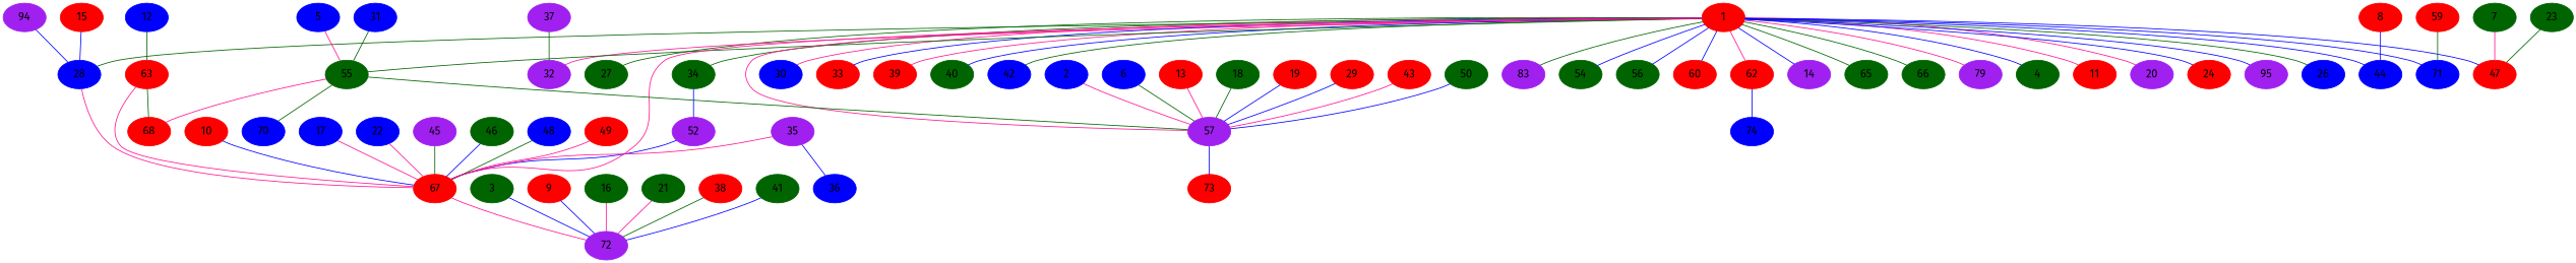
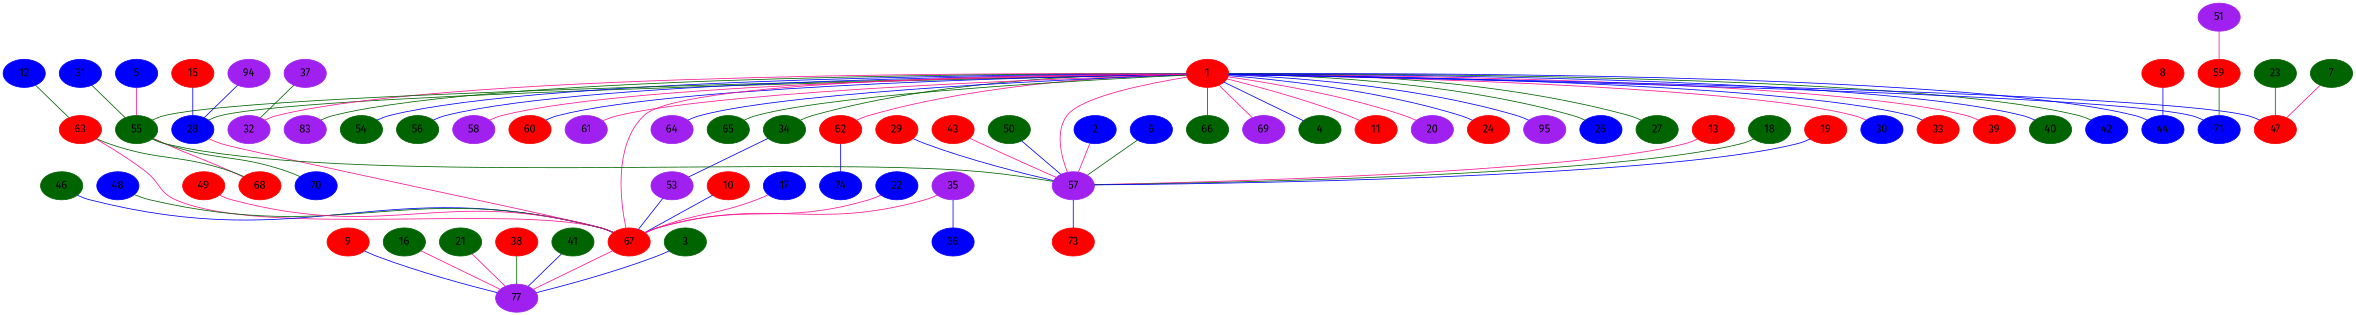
  graph {
    fontname="Fira Sans"
    node [color=red fontname="Fira Sans" style=filled]
    edge [color=blue fontname="Fira Sans" weight=1.0]
    4 [color=darkgreen]
    1
    11
    20 [color=purple]
    24
    n6 [color=purple label=95]
    26 [color=blue]
    27 [color=darkgreen]
    28 [color=blue]
    30 [color=blue]
    32 [color=purple]
    33
    34 [color=darkgreen]
    39
    40 [color=darkgreen]
    42 [color=blue]
    44 [color=blue]
    47
    n19 [color=purple label=83]
    54 [color=darkgreen]
    55 [color=darkgreen]
    56 [color=darkgreen]
    57 [color=purple]
+   58 [color=purple]
    60
+   61 [color=purple]
    62
-   64 [color=purple label=14]
+   64 [color=purple]
    65 [color=darkgreen]
    66 [color=darkgreen]
    67
-   69 [color=purple label=79]
+   69 [color=purple]
    71 [color=blue]
-   52 [color=purple]
+   52 [color=purple label=53]
    68
    70 [color=blue]
    73
    74 [color=blue]
-   72 [color=purple]
+   72 [color=purple label=77]
    2 [color=blue]
    3 [color=darkgreen]
    5 [color=blue]
    6 [color=blue]
    7 [color=darkgreen]
    8
    9
    10
    12 [color=blue]
    63
    13
    n51 [color=purple label=94]
    15
    16 [color=darkgreen]
    17 [color=blue]
    18 [color=darkgreen]
    19
    21 [color=darkgreen]
    22 [color=blue]
    23 [color=darkgreen]
    29
    31 [color=blue]
    35 [color=purple]
    36 [color=blue]
    37 [color=purple]
    38
    41 [color=darkgreen]
    43
-   45 [color=purple]
    46 [color=darkgreen]
    48 [color=blue]
    49
    50 [color=darkgreen]
+   51 [color=purple]
    59
    1 -- 4
    1 -- 11 [color=deeppink]
    1 -- 20 [color=deeppink]
    1 -- 24
    1 -- n6
    1 -- 26 [color=darkgreen]
    1 -- 27 [color=darkgreen]
    1 -- 28 [color=darkgreen]
    1 -- 30 [color=deeppink]
    1 -- 32 [color=deeppink]
    1 -- 33
    1 -- 34 [color=darkgreen]
    1 -- 39 [color=deeppink]
    1 -- 40
    1 -- 42 [color=darkgreen]
    1 -- 44
    1 -- 47 [weight=2.0]
    1 -- n19 [color=darkgreen]
    1 -- 54
    1 -- 55 [color=darkgreen]
    1 -- 56
    1 -- 57 [color=deeppink]
+   1 -- 58 [color=deeppink weight=2.0]
    1 -- 60
+   1 -- 61 [color=deeppink]
    1 -- 62 [color=deeppink weight=2.0]
    1 -- 64
    1 -- 65 [color=darkgreen]
    1 -- 66 [color=darkgreen]
    1 -- 67 [color=deeppink]
    1 -- 69 [color=deeppink]
    1 -- 71
    28 -- 67 [color=deeppink]
    34 -- 52
    55 -- 57 [color=darkgreen]
    55 -- 68 [color=deeppink]
    55 -- 70 [color=darkgreen]
    57 -- 73
    62 -- 74
    67 -- 72 [color=deeppink]
    52 -- 67
    2 -- 57 [color=deeppink]
    3 -- 72
    5 -- 55 [color=deeppink]
    6 -- 57 [color=darkgreen]
    7 -- 47 [color=deeppink]
    8 -- 44
    9 -- 72
    10 -- 67
    12 -- 63 [color=darkgreen]
    63 -- 67 [color=deeppink]
    63 -- 68 [color=darkgreen]
    13 -- 57 [color=deeppink]
    n51 -- 28
    15 -- 28
    16 -- 72 [color=deeppink]
    17 -- 67 [color=deeppink]
    18 -- 57 [color=darkgreen]
    19 -- 57
    21 -- 72 [color=deeppink]
    22 -- 67 [color=deeppink]
    23 -- 47 [color=darkgreen]
    29 -- 57
    31 -- 55 [color=darkgreen]
    35 -- 67 [color=deeppink]
    35 -- 36
    37 -- 32 [color=darkgreen]
    38 -- 72 [color=darkgreen]
    41 -- 72
    43 -- 57 [color=deeppink]
-   45 -- 67 [color=darkgreen]
    46 -- 67
    48 -- 67 [color=darkgreen]
    49 -- 67 [color=deeppink]
    50 -- 57
+   51 -- 59 [color=deeppink]
    59 -- 71 [color=darkgreen]
  }
